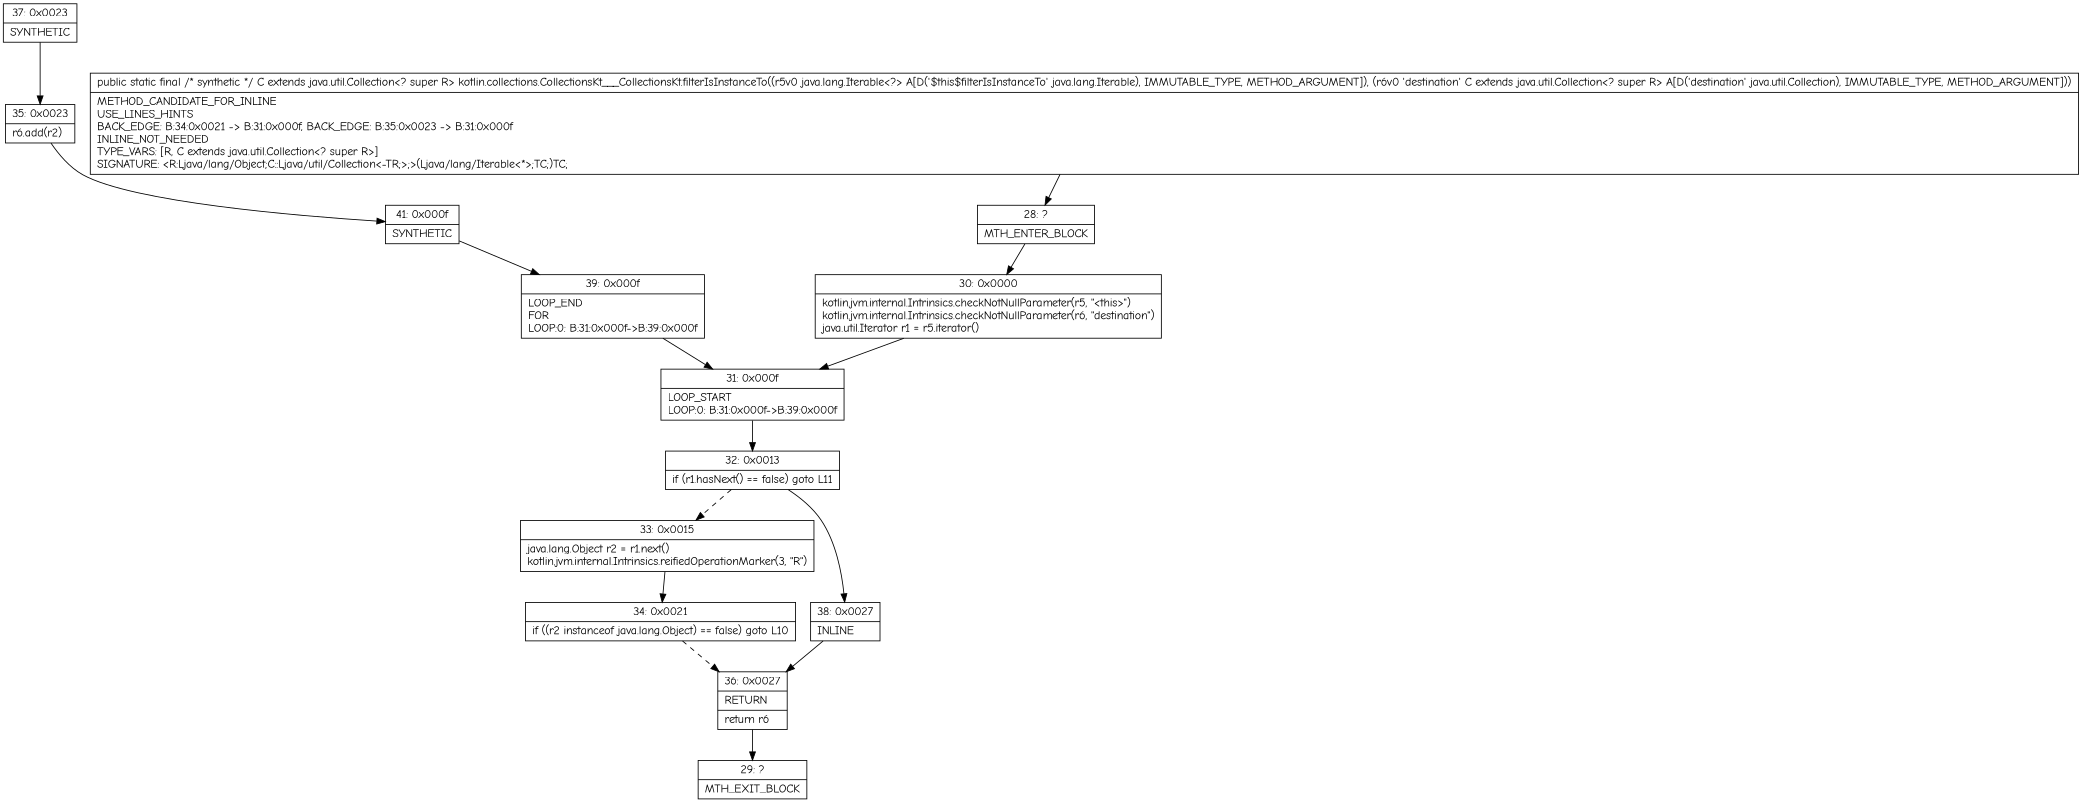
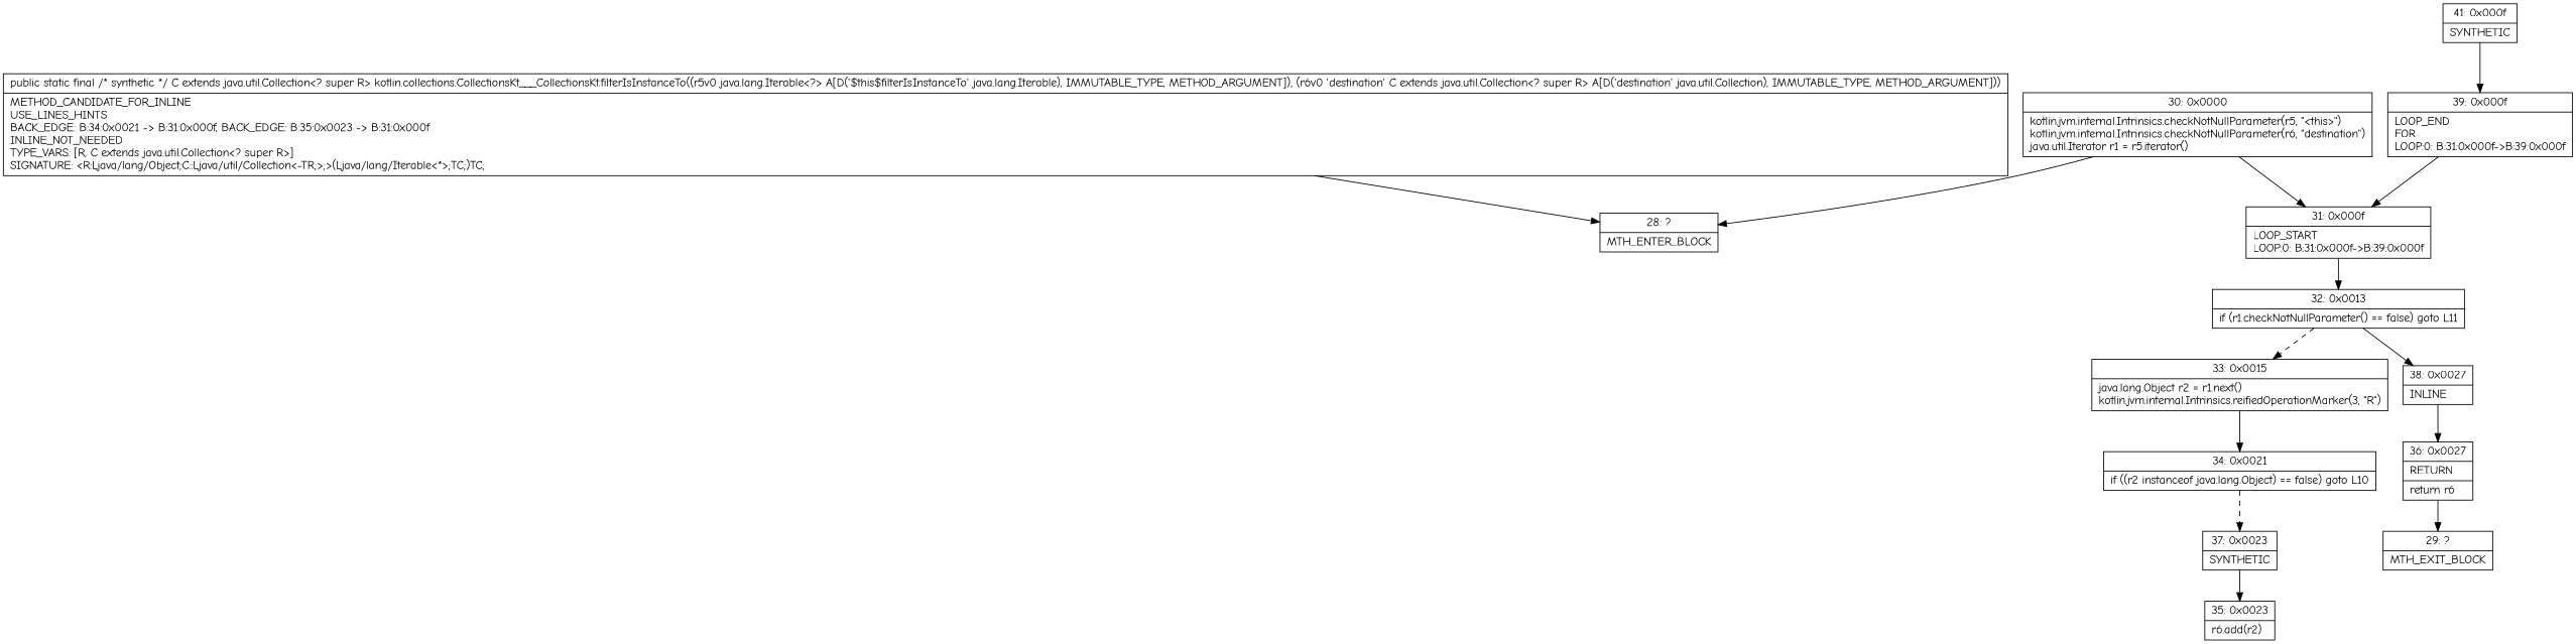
  digraph {
    fontname="Comic Neue"
    node [fontname="Comic Neue" shape=record]
    edge [fontname="Comic Neue"]
    n1 [label="{28\:\ ?|MTH_ENTER_BLOCK\l}"]
    n2 [label="{30\:\ 0x0000|kotlin.jvm.internal.Intrinsics.checkNotNullParameter(r5, \"\<this\>\")\lkotlin.jvm.internal.Intrinsics.checkNotNullParameter(r6, \"destination\")\ljava.util.Iterator r1 = r5.iterator()\l}"]
    n3 [label="{31\:\ 0x000f|LOOP_START\lLOOP:0: B:31:0x000f\-\>B:39:0x000f\l}"]
-   n4 [label="{32\:\ 0x0013|if (r1.hasNext() == false) goto L11\l}"]
+   n4 [label="{32\:\ 0x0013|if (r1.checkNotNullParameter() == false) goto L11\l}"]
    n5 [label="{33\:\ 0x0015|java.lang.Object r2 = r1.next()\lkotlin.jvm.internal.Intrinsics.reifiedOperationMarker(3, \"R\")\l}"]
    n6 [label="{38\:\ 0x0027|INLINE\l}"]
    n7 [label="{34\:\ 0x0021|if ((r2 instanceof java.lang.Object) == false) goto L10\l}"]
    n8 [label="{36\:\ 0x0027|RETURN\l|return r6\l}"]
    n9 [label="{37\:\ 0x0023|SYNTHETIC\l}"]
    n10 [label="{35\:\ 0x0023|r6.add(r2)\l}"]
    n11 [label="{41\:\ 0x000f|SYNTHETIC\l}"]
    n12 [label="{39\:\ 0x000f|LOOP_END\lFOR\lLOOP:0: B:31:0x000f\-\>B:39:0x000f\l}"]
    n13 [label="{29\:\ ?|MTH_EXIT_BLOCK\l}"]
    n14 [label="{public static final \/* synthetic *\/ C extends java.util.Collection\<? super R\> kotlin.collections.CollectionsKt___CollectionsKt.filterIsInstanceTo((r5v0 java.lang.Iterable\<?\> A[D('$this$filterIsInstanceTo' java.lang.Iterable), IMMUTABLE_TYPE, METHOD_ARGUMENT]), (r6v0 'destination' C extends java.util.Collection\<? super R\> A[D('destination' java.util.Collection), IMMUTABLE_TYPE, METHOD_ARGUMENT]))  | METHOD_CANDIDATE_FOR_INLINE\lUSE_LINES_HINTS\lBACK_EDGE: B:34:0x0021 \-\> B:31:0x000f, BACK_EDGE: B:35:0x0023 \-\> B:31:0x000f\lINLINE_NOT_NEEDED\lTYPE_VARS: [R, C extends java.util.Collection\<? super R\>]\lSIGNATURE: \<R:Ljava\/lang\/Object;C::Ljava\/util\/Collection\<\-TR;\>;\>(Ljava\/lang\/Iterable\<*\>;TC;)TC;\l}"]
-   n1 -> n2
+   n2 -> n1
    n2 -> n3
    n3 -> n4
    n4 -> n5 [style=dashed]
    n4 -> n6
    n5 -> n7
    n6 -> n8
-   n7 -> n8 [style=dashed]
+   n7 -> n9 [style=dashed]
    n8 -> n13
    n9 -> n10
-   n10 -> n11
    n11 -> n12
    n12 -> n3
    n14 -> n1
  }
